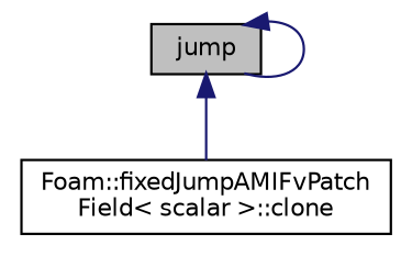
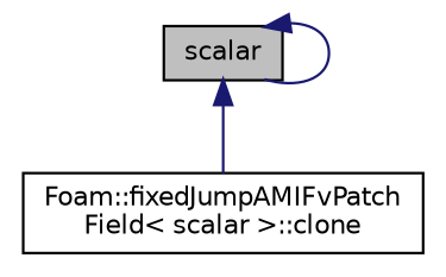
  digraph {
    rankdir=TB
    node [color=black fontname=Helvetica fontsize=10 shape=record]
    edge [color=midnightblue dir=back fontname=Helvetica fontsize=10 labelfontname=Helvetica labelfontsize=10 style=solid]
-   n1 [fillcolor=grey75 fontcolor=black height=0.2 label=jump style=filled width=0.4]
+   n1 [fillcolor=grey75 fontcolor=black height=0.2 label=scalar style=filled width=0.4]
    n2 [height=0.2 label="Foam::fixedJumpAMIFvPatch\lField\< scalar \>::clone" width=0.4]
    n1 -> n1
    n1 -> n2
  }
